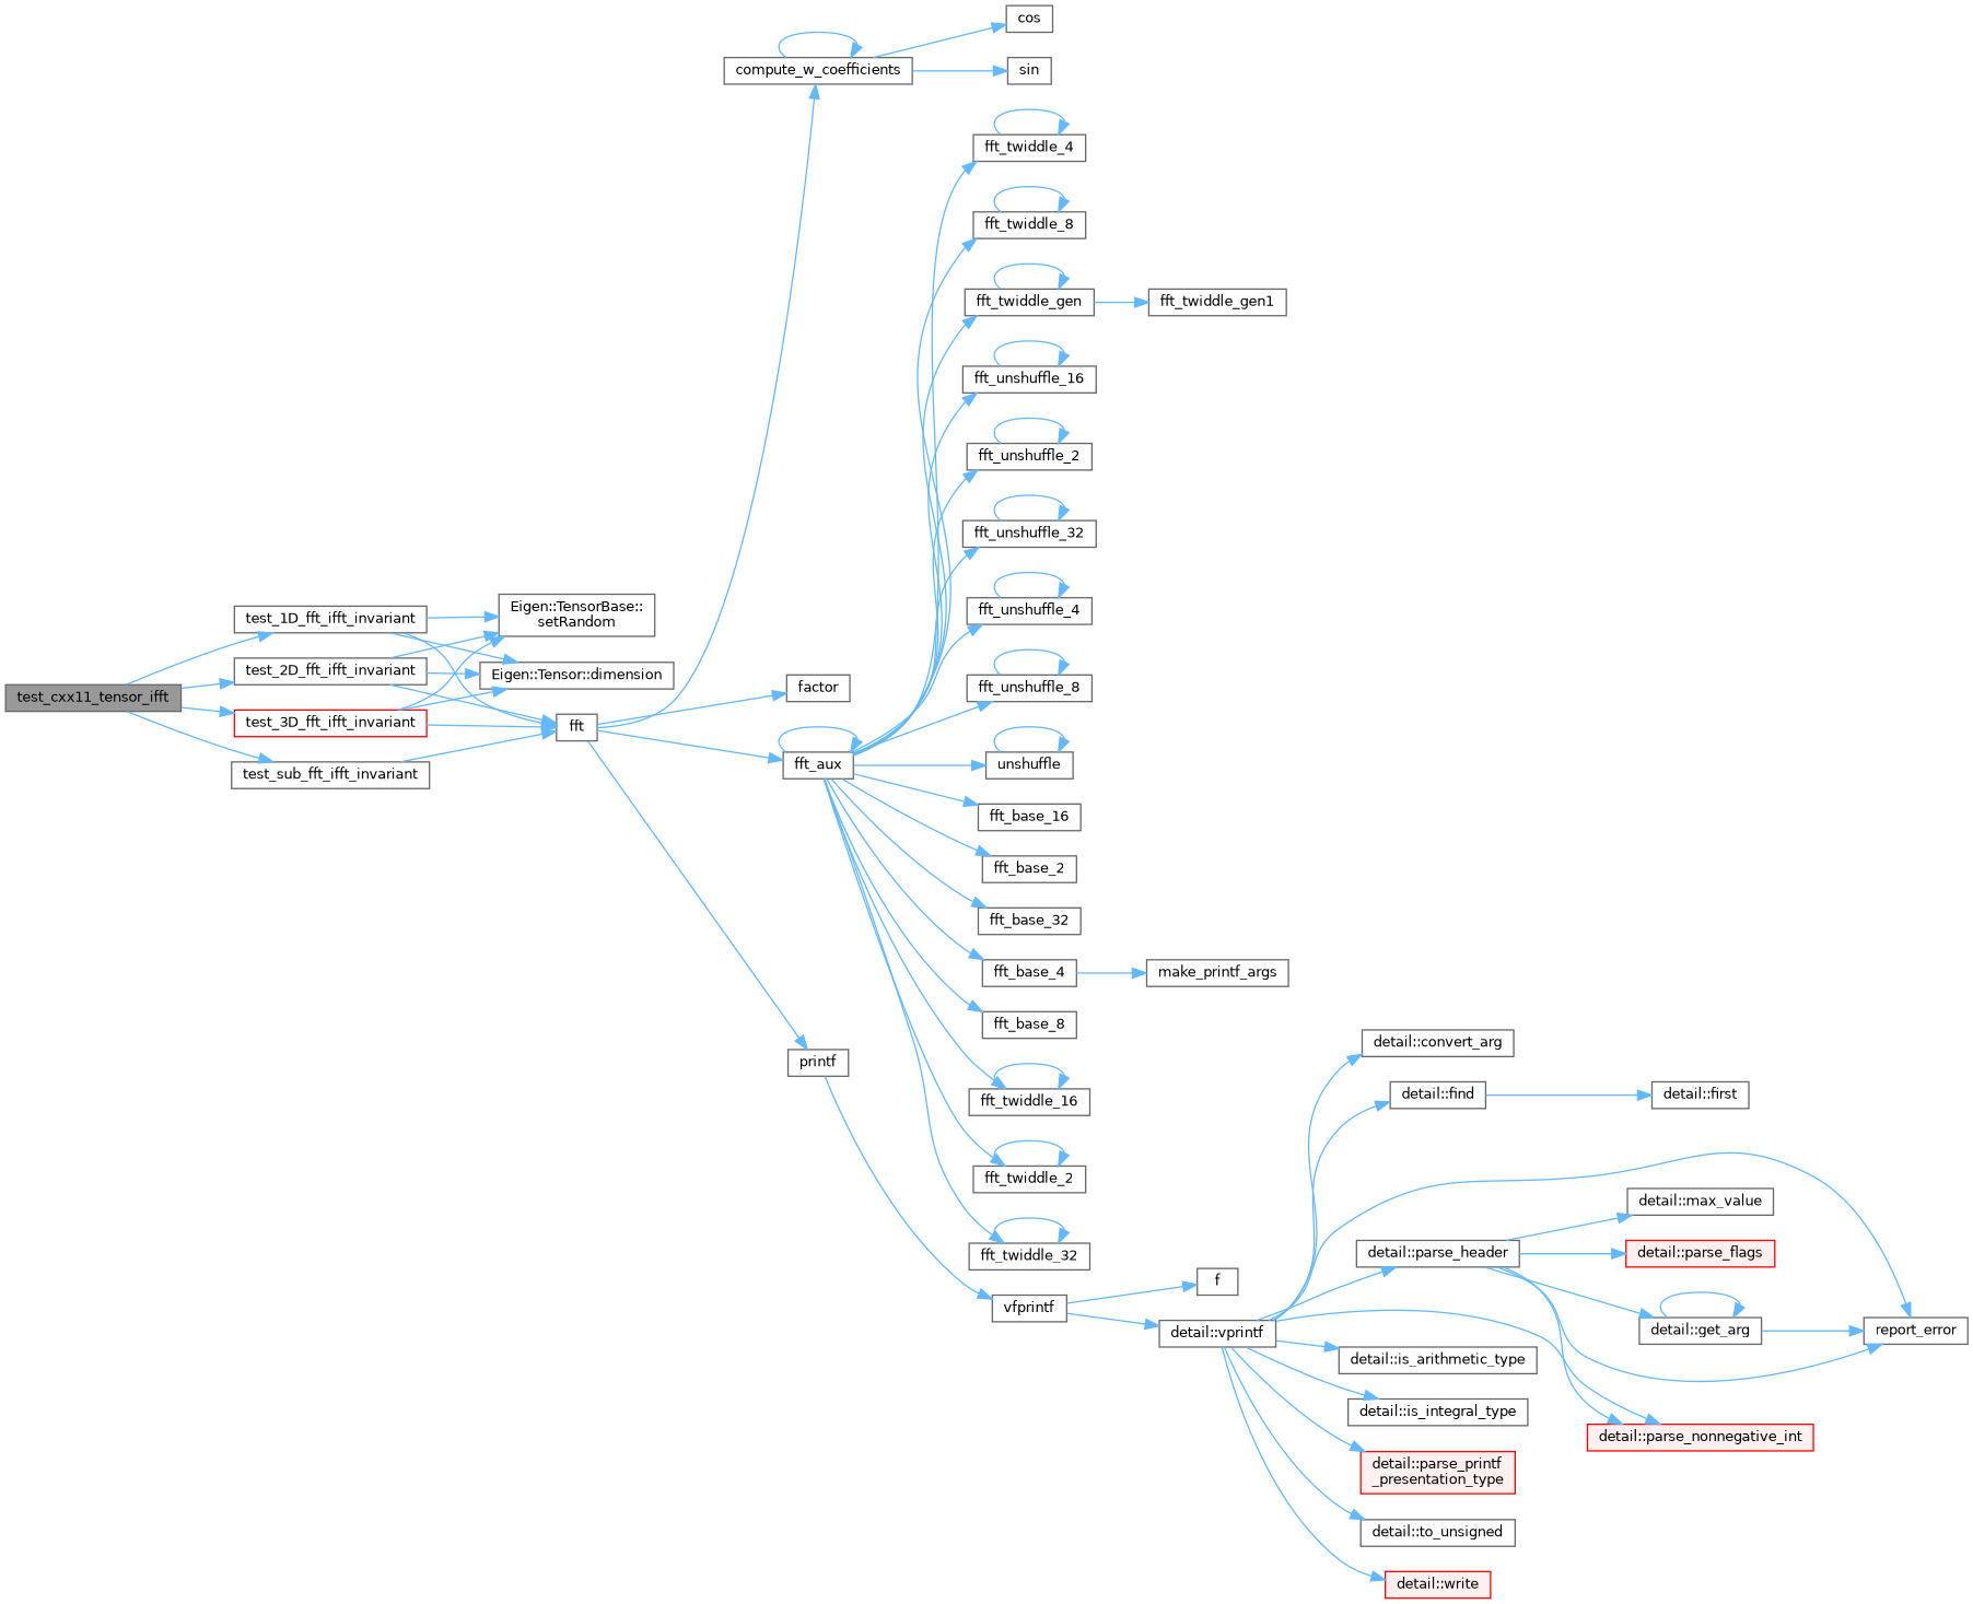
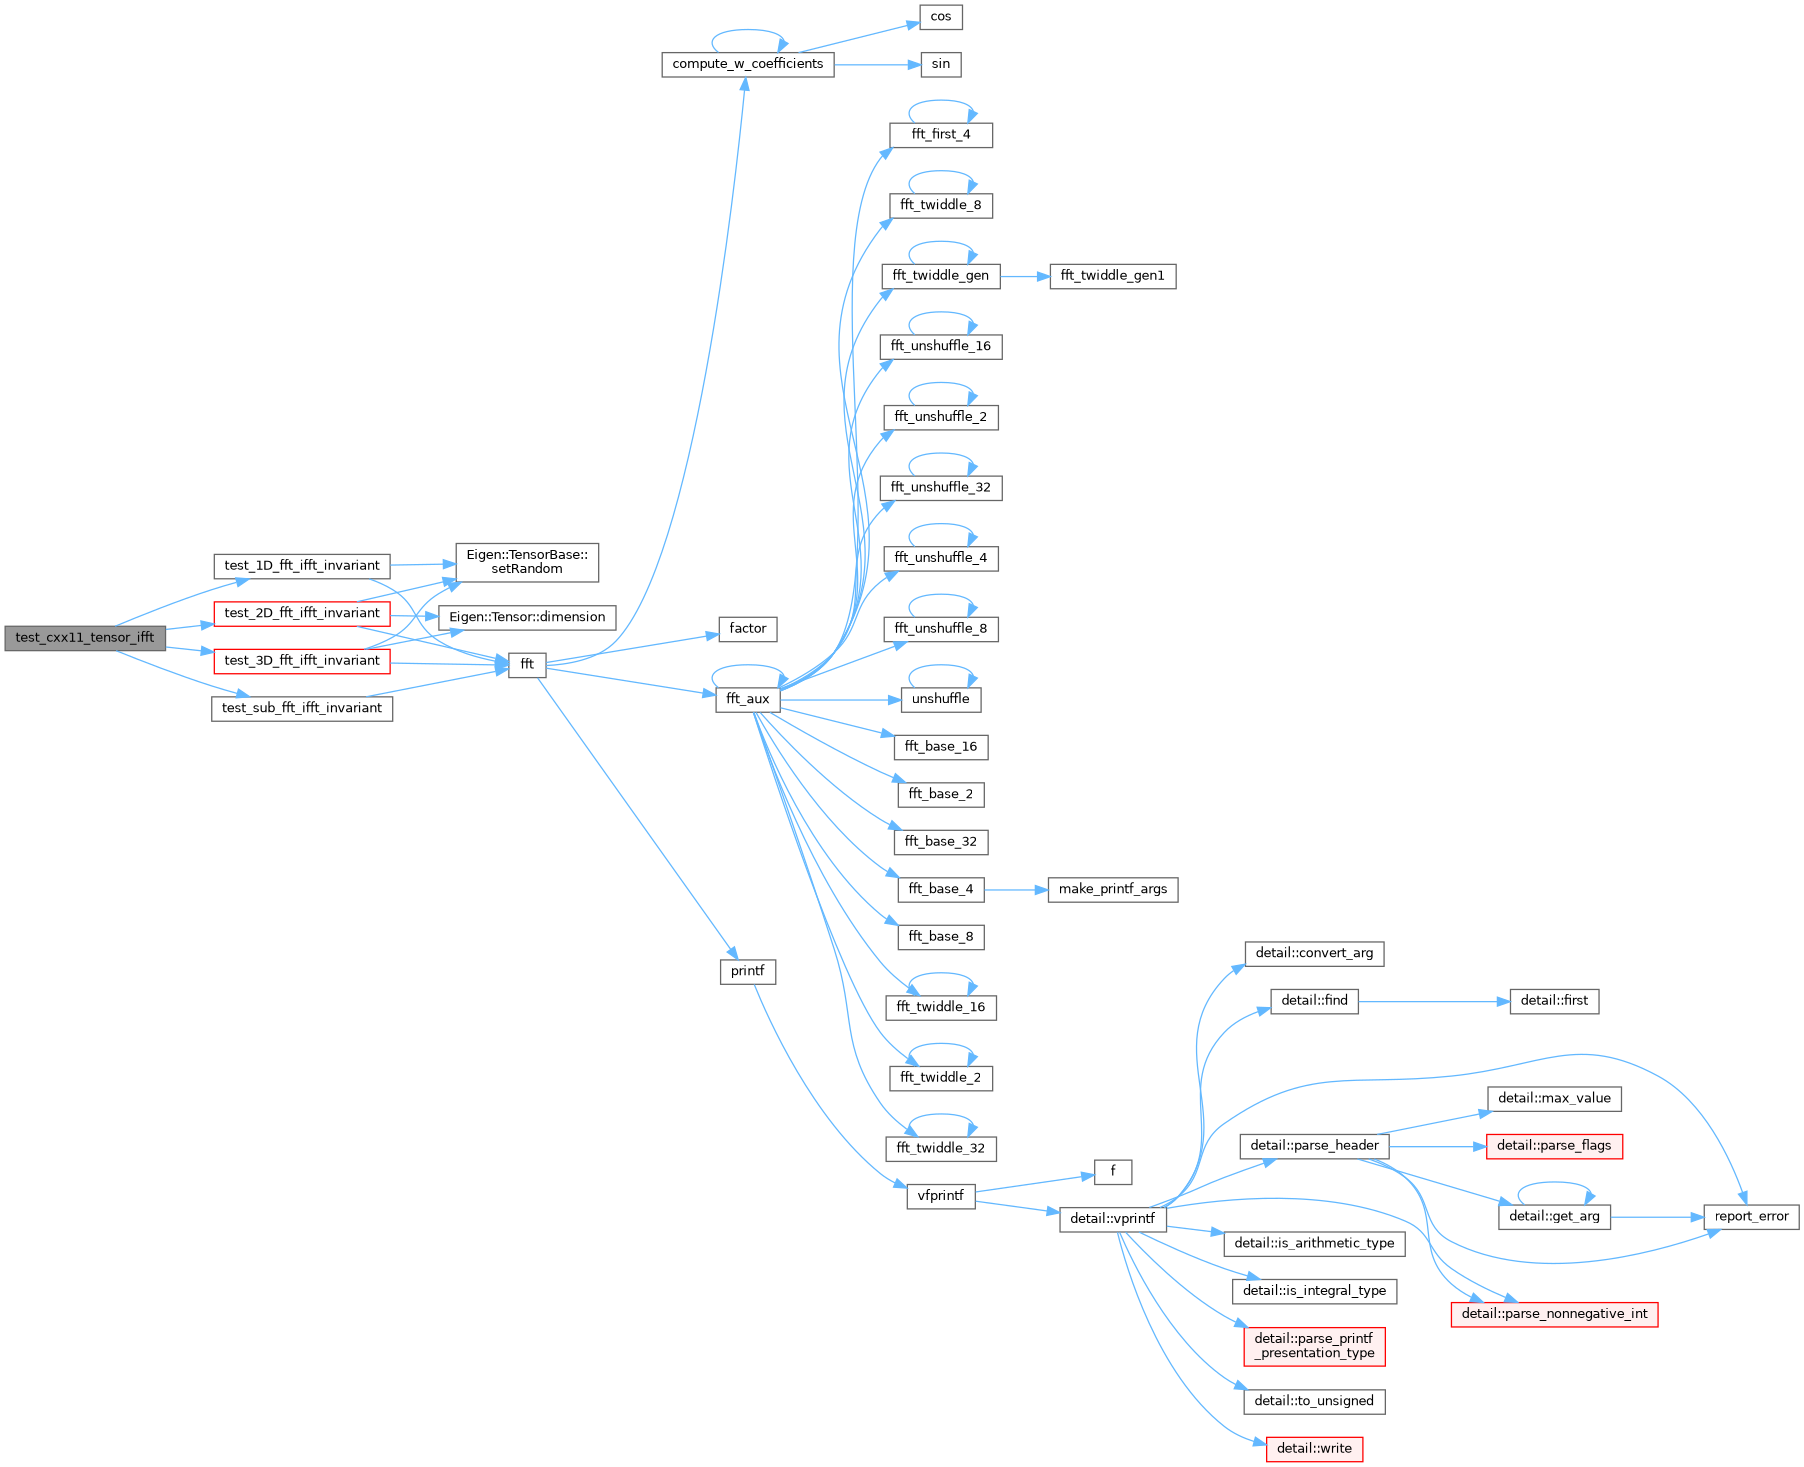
  digraph {
    rankdir=LR
    node [color=grey40 fillcolor=white fontname=Helvetica fontsize=10 shape=box style=filled]
    edge [color=steelblue1 fontname=Helvetica fontsize=10 labelfontname=Helvetica labelfontsize=10 style=solid]
    n1 [color=gray40 fillcolor=grey60 fontcolor=black height=0.2 label=test_cxx11_tensor_ifft width=0.4]
    n2 [height=0.2 label=test_1D_fft_ifft_invariant width=0.4]
-   n3 [height=0.2 label=test_2D_fft_ifft_invariant width=0.4]
+   n3 [color=red height=0.2 label=test_2D_fft_ifft_invariant width=0.4]
    n4 [color=red height=0.2 label=test_3D_fft_ifft_invariant width=0.4]
    n5 [height=0.2 label=test_sub_fft_ifft_invariant width=0.4]
    n6 [height=0.2 label="Eigen::Tensor::dimension" width=0.4]
    n7 [height=0.2 label=fft width=0.4]
    n8 [height=0.2 label="Eigen::TensorBase::\lsetRandom" width=0.4]
    n9 [height=0.2 label=compute_w_coefficients width=0.4]
    n10 [height=0.2 label=factor width=0.4]
    n11 [height=0.2 label=fft_aux width=0.4]
    n12 [height=0.2 label=printf width=0.4]
    n13 [height=0.2 label=cos width=0.4]
    n14 [height=0.2 label=sin width=0.4]
    n15 [height=0.2 label=fft_base_16 width=0.4]
    n16 [height=0.2 label=fft_base_2 width=0.4]
    n17 [height=0.2 label=fft_base_32 width=0.4]
    n18 [height=0.2 label=fft_base_4 width=0.4]
    n19 [height=0.2 label=fft_base_8 width=0.4]
    n20 [height=0.2 label=fft_twiddle_16 width=0.4]
    n21 [height=0.2 label=fft_twiddle_2 width=0.4]
    n22 [height=0.2 label=fft_twiddle_32 width=0.4]
-   n23 [height=0.2 label=fft_twiddle_4 width=0.4]
+   n23 [height=0.2 label=fft_first_4 width=0.4]
    n24 [height=0.2 label=fft_twiddle_8 width=0.4]
    n25 [height=0.2 label=fft_twiddle_gen width=0.4]
    n26 [height=0.2 label=fft_unshuffle_16 width=0.4]
    n27 [height=0.2 label=fft_unshuffle_2 width=0.4]
    n28 [height=0.2 label=fft_unshuffle_32 width=0.4]
    n29 [height=0.2 label=fft_unshuffle_4 width=0.4]
    n30 [height=0.2 label=fft_unshuffle_8 width=0.4]
    n31 [height=0.2 label=unshuffle width=0.4]
    n32 [height=0.2 label=vfprintf width=0.4]
    n33 [height=0.2 label=make_printf_args width=0.4]
    n34 [height=0.2 label=fft_twiddle_gen1 width=0.4]
    n35 [height=0.2 label=f width=0.4]
    n36 [height=0.2 label="detail::vprintf" width=0.4]
    n37 [height=0.2 label="detail::convert_arg" width=0.4]
    n38 [height=0.2 label="detail::find" width=0.4]
    n39 [height=0.2 label=report_error width=0.4]
    n40 [height=0.2 label="detail::is_arithmetic_type" width=0.4]
    n41 [height=0.2 label="detail::is_integral_type" width=0.4]
    n42 [height=0.2 label="detail::parse_header" width=0.4]
    n43 [color=red fillcolor="#FFF0F0" height=0.2 label="detail::parse_nonnegative_int" width=0.4]
    n44 [color=red fillcolor="#FFF0F0" height=0.2 label="detail::parse_printf\l_presentation_type" width=0.4]
    n45 [height=0.2 label="detail::to_unsigned" width=0.4]
    n46 [color=red fillcolor="#FFF0F0" height=0.2 label="detail::write" width=0.4]
    n47 [height=0.2 label="detail::first" width=0.4]
    n48 [height=0.2 label="detail::get_arg" width=0.4]
    n49 [height=0.2 label="detail::max_value" width=0.4]
    n50 [color=red fillcolor="#FFF0F0" height=0.2 label="detail::parse_flags" width=0.4]
    n1 -> n2
    n1 -> n3
    n1 -> n4
    n1 -> n5
-   n2 -> n6
    n2 -> n7
    n2 -> n8
    n3 -> n6
    n3 -> n7
    n3 -> n8
    n4 -> n6
    n4 -> n7
    n4 -> n8
    n5 -> n7
    n7 -> n9
    n7 -> n10
    n7 -> n11
    n7 -> n12
    n9 -> n9
    n9 -> n13
    n9 -> n14
    n11 -> n11
    n11 -> n15
    n11 -> n16
    n11 -> n17
    n11 -> n18
    n11 -> n19
    n11 -> n20
    n11 -> n21
    n11 -> n22
    n11 -> n23
    n11 -> n24
    n11 -> n25
    n11 -> n26
    n11 -> n27
    n11 -> n28
    n11 -> n29
    n11 -> n30
    n11 -> n31
    n12 -> n32
    n18 -> n33
    n20 -> n20
    n21 -> n21
    n22 -> n22
    n23 -> n23
    n24 -> n24
    n25 -> n25
    n25 -> n34
    n26 -> n26
    n27 -> n27
    n28 -> n28
    n29 -> n29
    n30 -> n30
    n31 -> n31
    n32 -> n35
    n32 -> n36
    n36 -> n37
    n36 -> n38
    n36 -> n39
    n36 -> n40
    n36 -> n41
    n36 -> n42
    n36 -> n43
    n36 -> n44
    n36 -> n45
    n36 -> n46
    n38 -> n47
    n42 -> n39
    n42 -> n43
    n42 -> n48
    n42 -> n49
    n42 -> n50
    n48 -> n39
    n48 -> n48
  }
